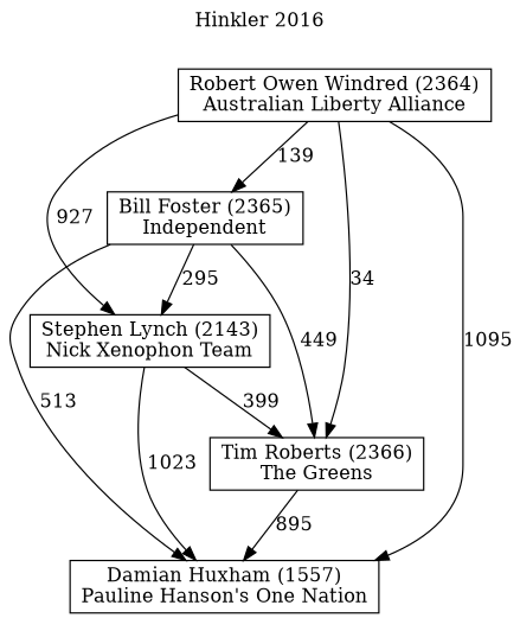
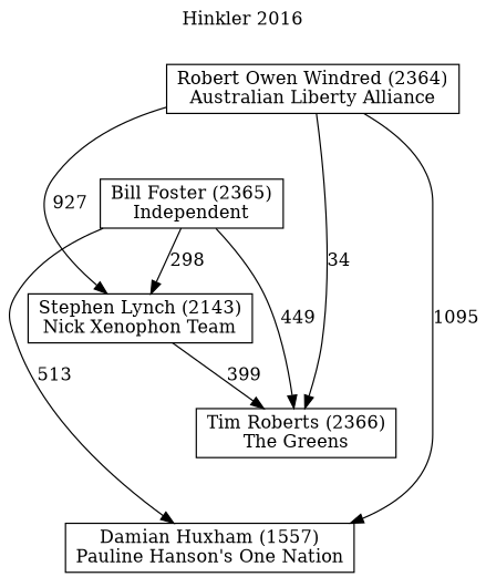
  digraph {
    label="Hinkler 2016"
    labelloc=t
    mclimit=10
    node [shape=box]
    n1 [label="Damian Huxham (1557)\nPauline Hanson's One Nation"]
    n2 [label="Tim Roberts (2366)\nThe Greens"]
    n3 [label="Stephen Lynch (2143)\nNick Xenophon Team"]
    n4 [label="Bill Foster (2365)\nIndependent"]
    n5 [label="Robert Owen Windred (2364)\nAustralian Liberty Alliance"]
-   n2 -> n1 [label=895]
-   n3 -> n1 [label=1023]
    n3 -> n2 [label=399]
    n4 -> n1 [label=513]
    n4 -> n2 [label=449]
-   n4 -> n3 [label=295]
+   n4 -> n3 [label=298]
    n5 -> n1 [label=1095]
    n5 -> n2 [label=34]
    n5 -> n3 [label=927]
-   n5 -> n4 [label=139]
  }
